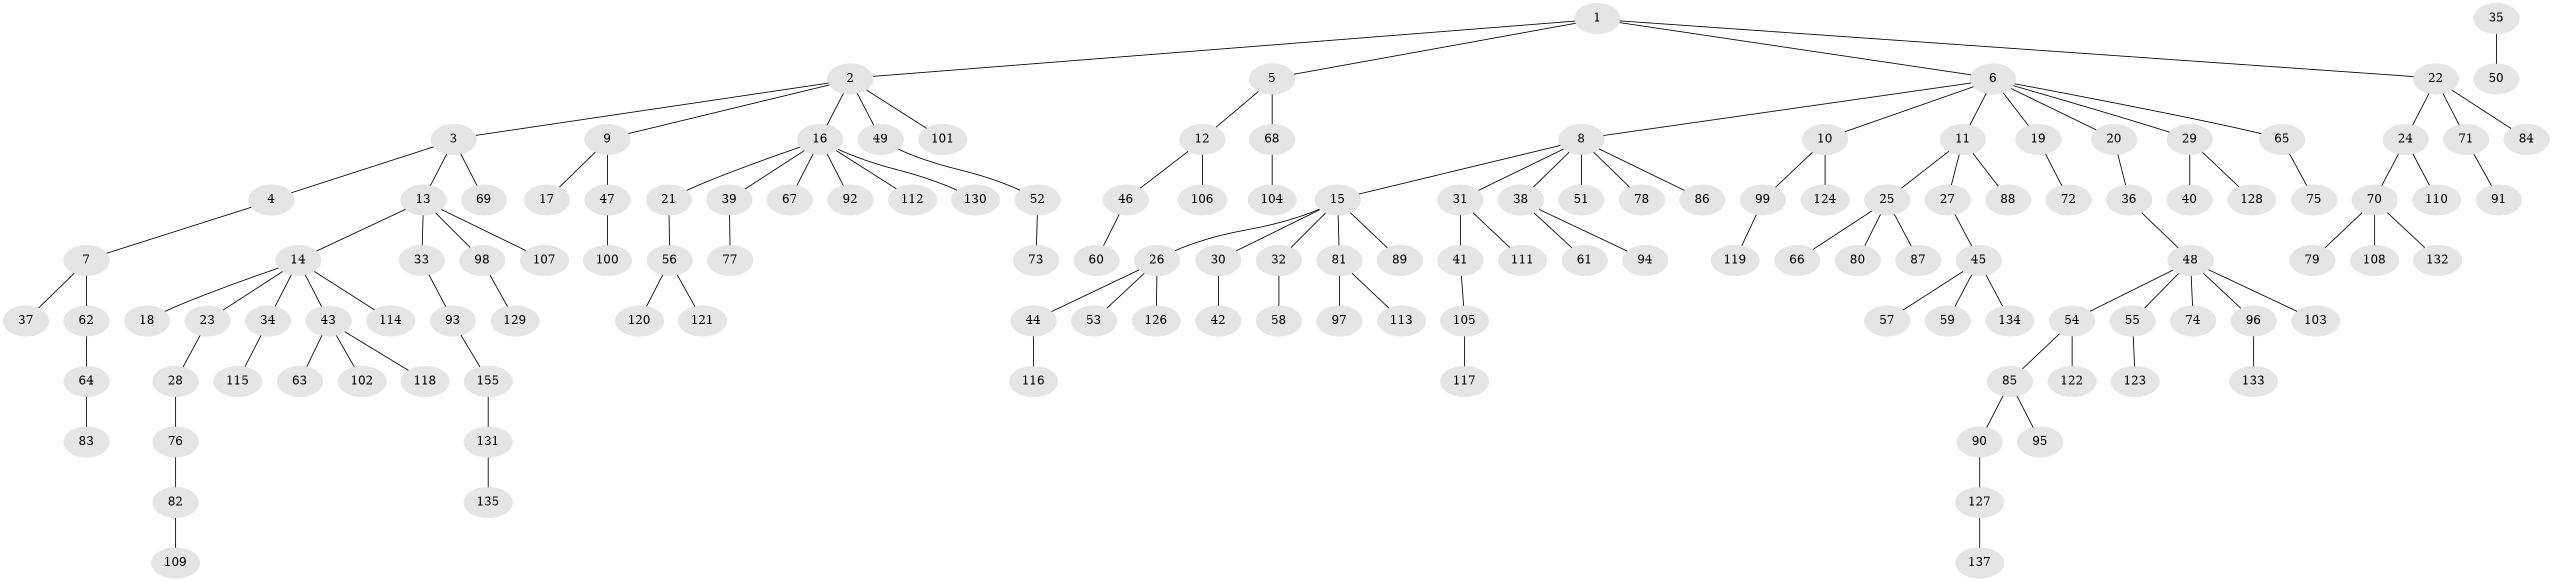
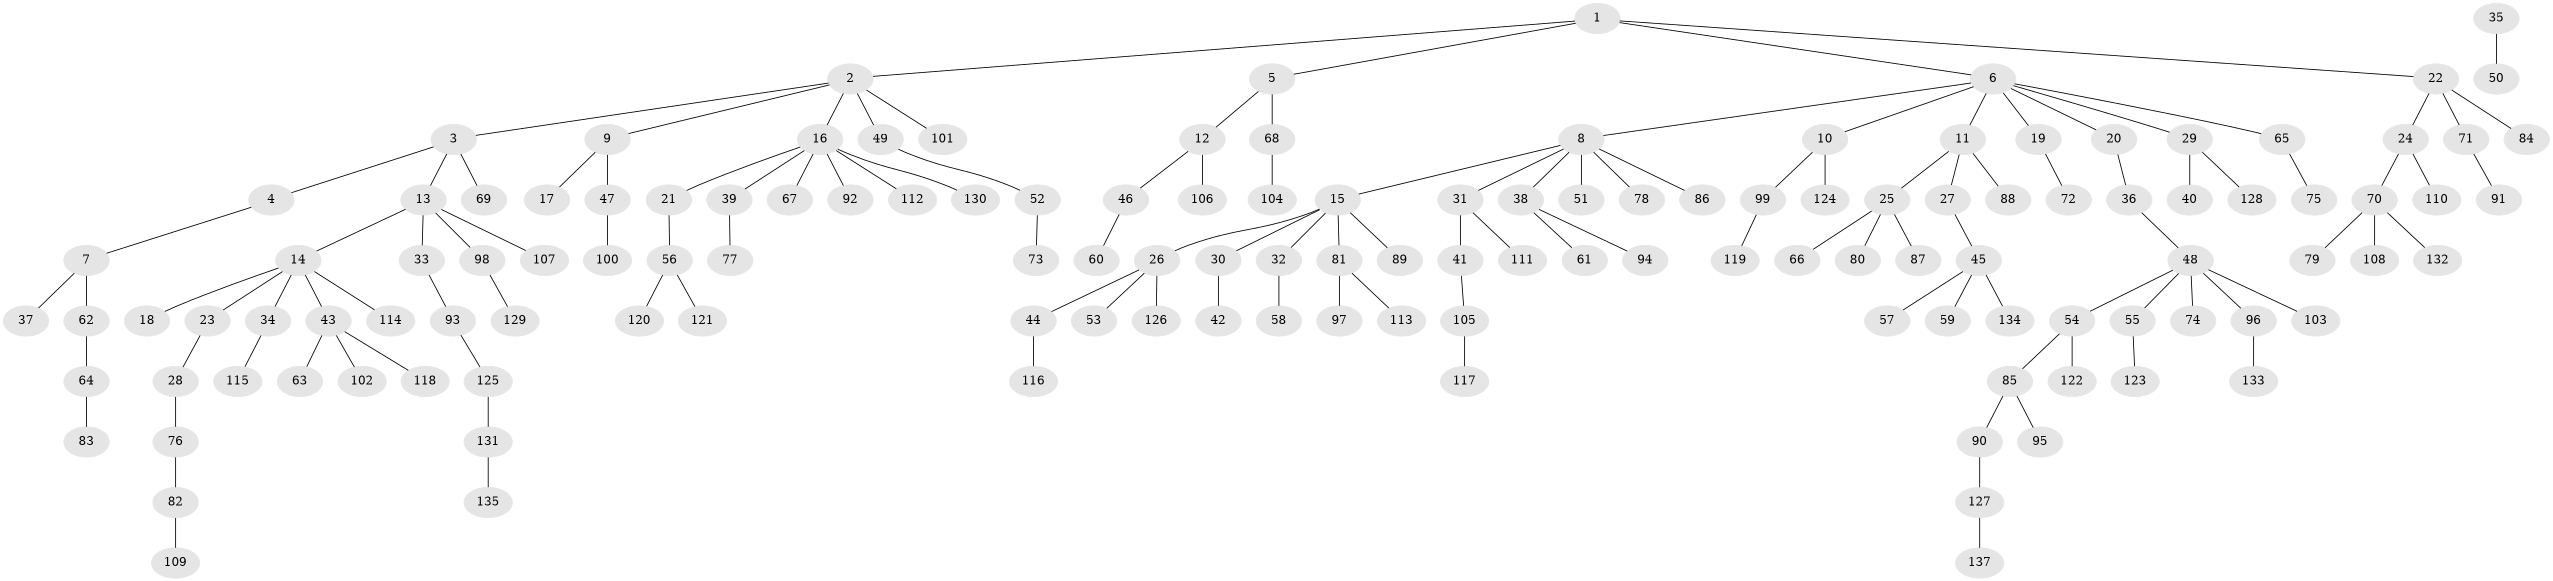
  graph {
    node [color=gray90 style=filled]
    1
    2
    5
    6
    22
    3
    9
    16
    49
    101
    12
    68
    8
    10
    11
    19
    20
    29
    65
    24
    71
    84
    4
    13
    69
    17
    47
    21
    39
    67
    92
    112
    130
    52
    7
    14
    33
    98
    107
    37
    62
    46
    106
    104
    15
    31
    38
    51
    78
    86
    99
    124
    25
    27
    88
    72
    36
    40
    128
    75
    64
    26
    30
    32
    81
    89
    41
    111
    61
    94
    100
    119
    66
    80
    87
    45
    60
    18
    23
    34
    43
    114
    93
    129
    28
    115
    63
    102
    118
    44
    53
    126
    42
    58
    97
    113
    56
    77
    48
    120
    121
    70
    110
    91
    76
    79
    108
    132
    116
    35
    50
    57
    59
    134
    82
    105
-   125 [label=155]
+   125
    54
    55
    74
    96
    103
    117
    85
    122
    123
    133
    73
    90
    95
    83
    109
    127
    137
    131
    135
    1 -- 2
    1 -- 5
    1 -- 6
    1 -- 22
    2 -- 3
    2 -- 9
    2 -- 16
    2 -- 49
    2 -- 101
    5 -- 12
    5 -- 68
    6 -- 8
    6 -- 10
    6 -- 11
    6 -- 19
    6 -- 20
    6 -- 29
    6 -- 65
    22 -- 24
    22 -- 71
    22 -- 84
    3 -- 4
    3 -- 13
    3 -- 69
    9 -- 17
    9 -- 47
    16 -- 21
    16 -- 39
    16 -- 67
    16 -- 92
    16 -- 112
    16 -- 130
    49 -- 52
    12 -- 46
    12 -- 106
    68 -- 104
    8 -- 15
    8 -- 31
    8 -- 38
    8 -- 51
    8 -- 78
    8 -- 86
    10 -- 99
    10 -- 124
    11 -- 25
    11 -- 27
    11 -- 88
    19 -- 72
    20 -- 36
    29 -- 40
    29 -- 128
    65 -- 75
    24 -- 70
    24 -- 110
    71 -- 91
    4 -- 7
    13 -- 14
    13 -- 33
    13 -- 98
    13 -- 107
    47 -- 100
    21 -- 56
    39 -- 77
    52 -- 73
    7 -- 37
    7 -- 62
    14 -- 18
    14 -- 23
    14 -- 34
    14 -- 43
    14 -- 114
    33 -- 93
    98 -- 129
    62 -- 64
    46 -- 60
    15 -- 26
    15 -- 30
    15 -- 32
    15 -- 81
    15 -- 89
    31 -- 41
    31 -- 111
    38 -- 61
    38 -- 94
    99 -- 119
    25 -- 66
    25 -- 80
    25 -- 87
    27 -- 45
    36 -- 48
    64 -- 83
    26 -- 44
    26 -- 53
    26 -- 126
    30 -- 42
    32 -- 58
    81 -- 97
    81 -- 113
    41 -- 105
    45 -- 57
    45 -- 59
    45 -- 134
    23 -- 28
    34 -- 115
    43 -- 63
    43 -- 102
    43 -- 118
    93 -- 125
    28 -- 76
    44 -- 116
    56 -- 120
    56 -- 121
    48 -- 54
    48 -- 55
    48 -- 74
    48 -- 96
    48 -- 103
    70 -- 79
    70 -- 108
    70 -- 132
    76 -- 82
    35 -- 50
    82 -- 109
    105 -- 117
    125 -- 131
    54 -- 85
    54 -- 122
    55 -- 123
    96 -- 133
    85 -- 90
    85 -- 95
    90 -- 127
    127 -- 137
    131 -- 135
  }
